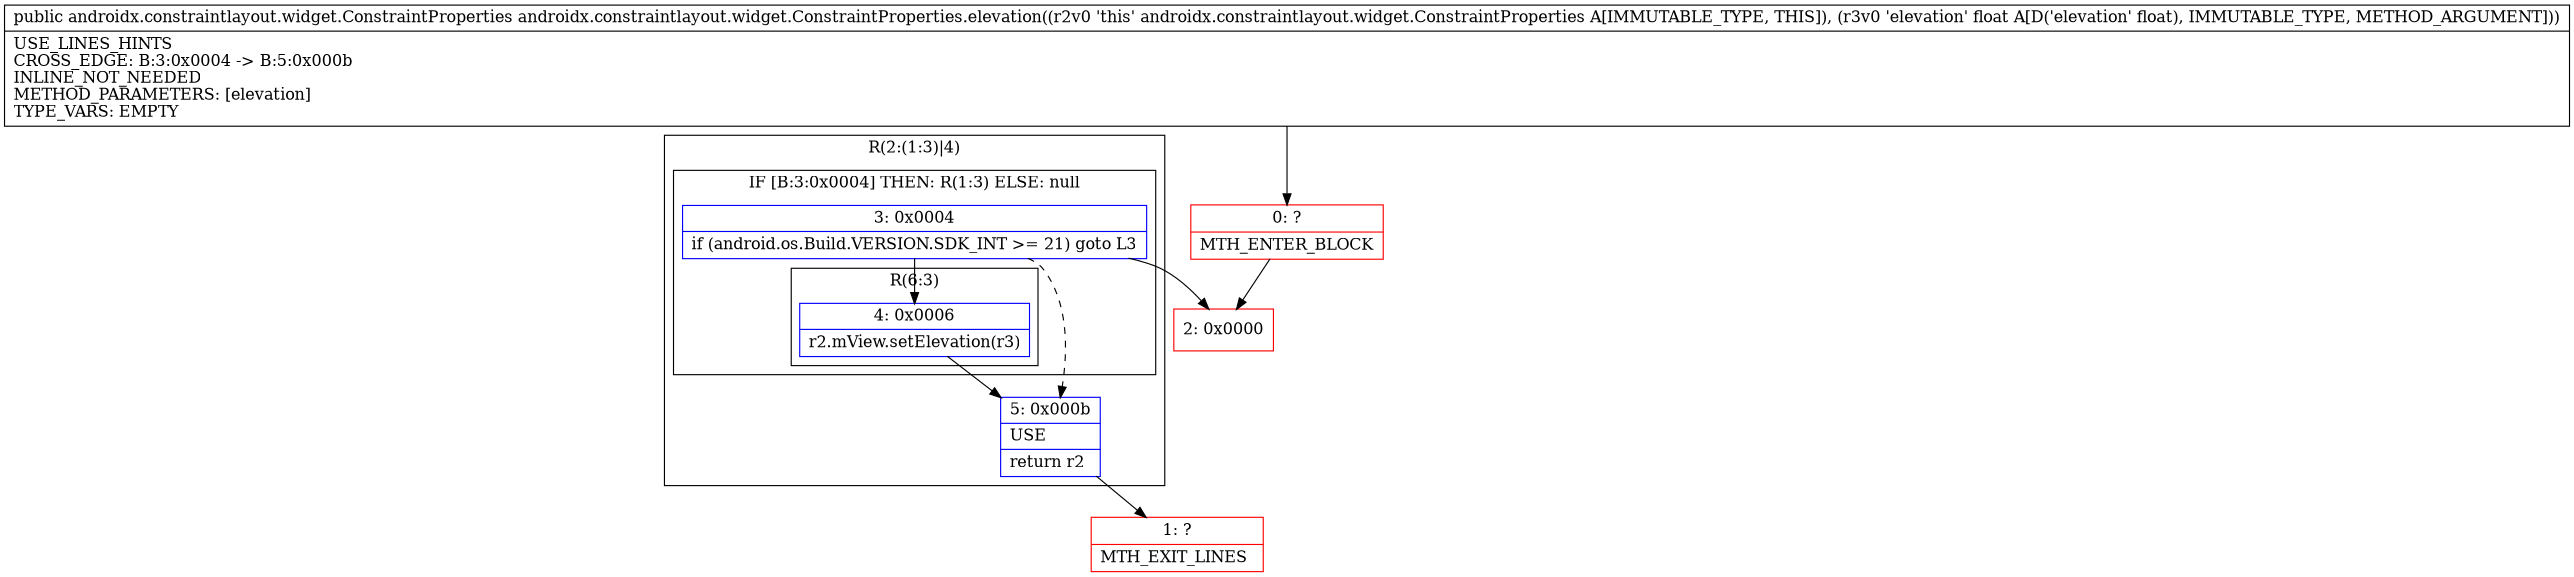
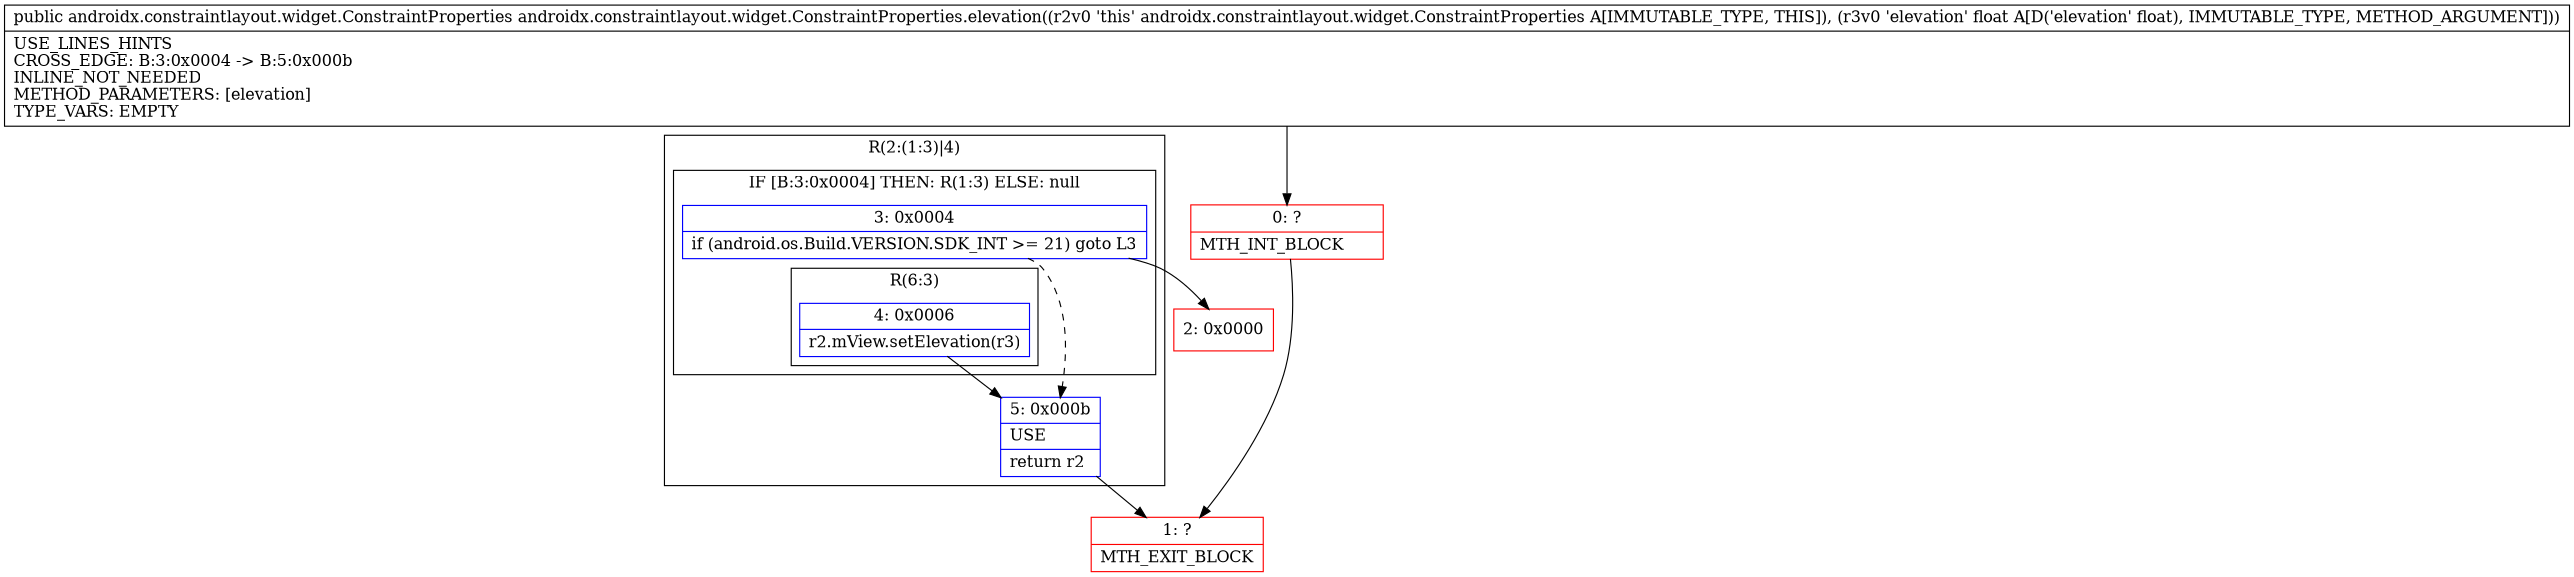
  digraph {
    node [color=blue shape=record]
    n1 [label="{4\:\ 0x0006|r2.mView.setElevation(r3)\l}"]
    n2 [label="{3\:\ 0x0004|if (android.os.Build.VERSION.SDK_INT \>= 21) goto L3\l}"]
    n3 [label="{5\:\ 0x000b|USE\l|return r2\l}"]
    n4 [color=red label="{2\:\ 0x0000}"]
-   n5 [color=red label="{1\:\ ?|MTH_EXIT_LINES\l}"]
-   n6 [color=red label="{0\:\ ?|MTH_ENTER_BLOCK\l}"]
+   n5 [color=red label="{1\:\ ?|MTH_EXIT_BLOCK\l}"]
+   n6 [color=red label="{0\:\ ?|MTH_INT_BLOCK\l}"]
    n7 [label="{public androidx.constraintlayout.widget.ConstraintProperties androidx.constraintlayout.widget.ConstraintProperties.elevation((r2v0 'this' androidx.constraintlayout.widget.ConstraintProperties A[IMMUTABLE_TYPE, THIS]), (r3v0 'elevation' float A[D('elevation' float), IMMUTABLE_TYPE, METHOD_ARGUMENT]))  | USE_LINES_HINTS\lCROSS_EDGE: B:3:0x0004 \-\> B:5:0x000b\lINLINE_NOT_NEEDED\lMETHOD_PARAMETERS: [elevation]\lTYPE_VARS: EMPTY\l}" color=""]
    subgraph cluster_1 {
      label="R(2:(1:3)|4)"
      n3
      subgraph cluster_2 {
        label="IF [B:3:0x0004] THEN: R(1:3) ELSE: null"
        n2
        subgraph cluster_3 {
          label="R(6:3)"
          n1
        }
      }
    }
    n1 -> n3
-   n2 -> n1
    n2 -> n3 [style=dashed]
    n2 -> n4
    n3 -> n5
-   n6 -> n4
+   n6 -> n5
    n7 -> n6
  }
